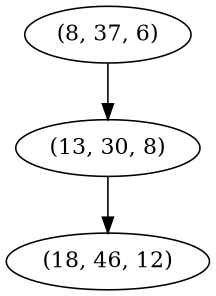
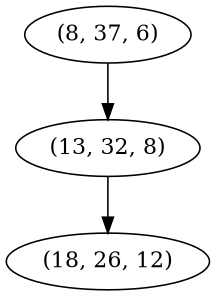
  digraph {
    n1 [label="(8, 37, 6)"]
-   "(13, 30, 8)"
-   "(18, 26, 12)" [label="(18, 46, 12)"]
+   "(13, 30, 8)" [label="(13, 32, 8)"]
+   "(18, 26, 12)"
    n1 -> "(13, 30, 8)"
    "(13, 30, 8)" -> "(18, 26, 12)"
  }
